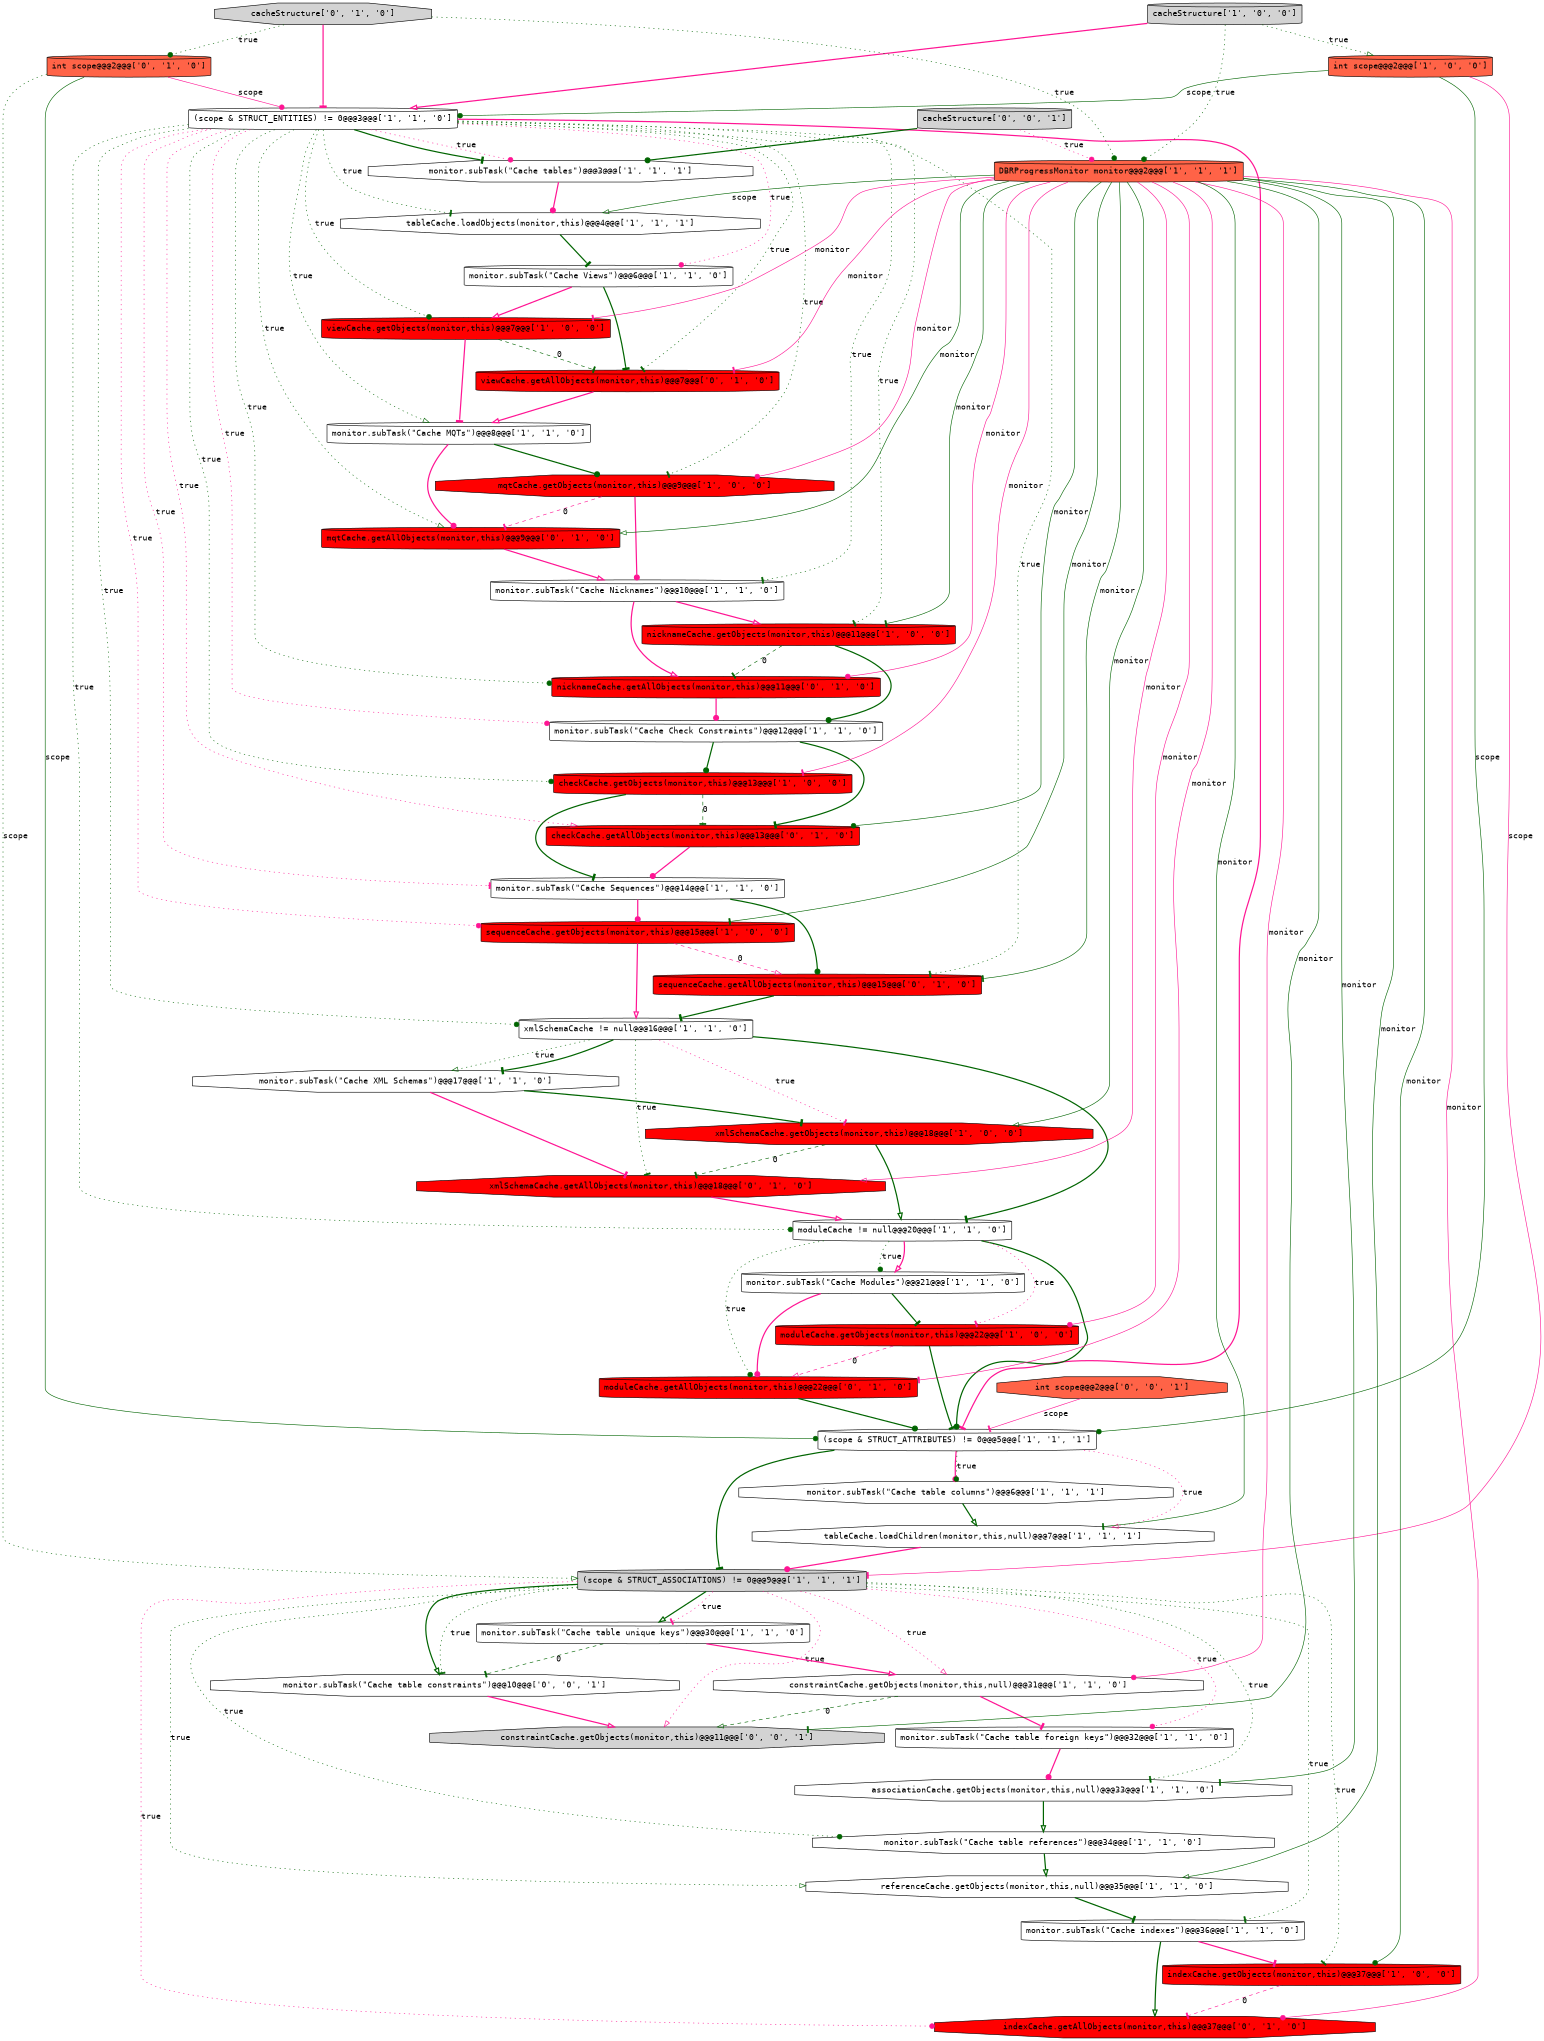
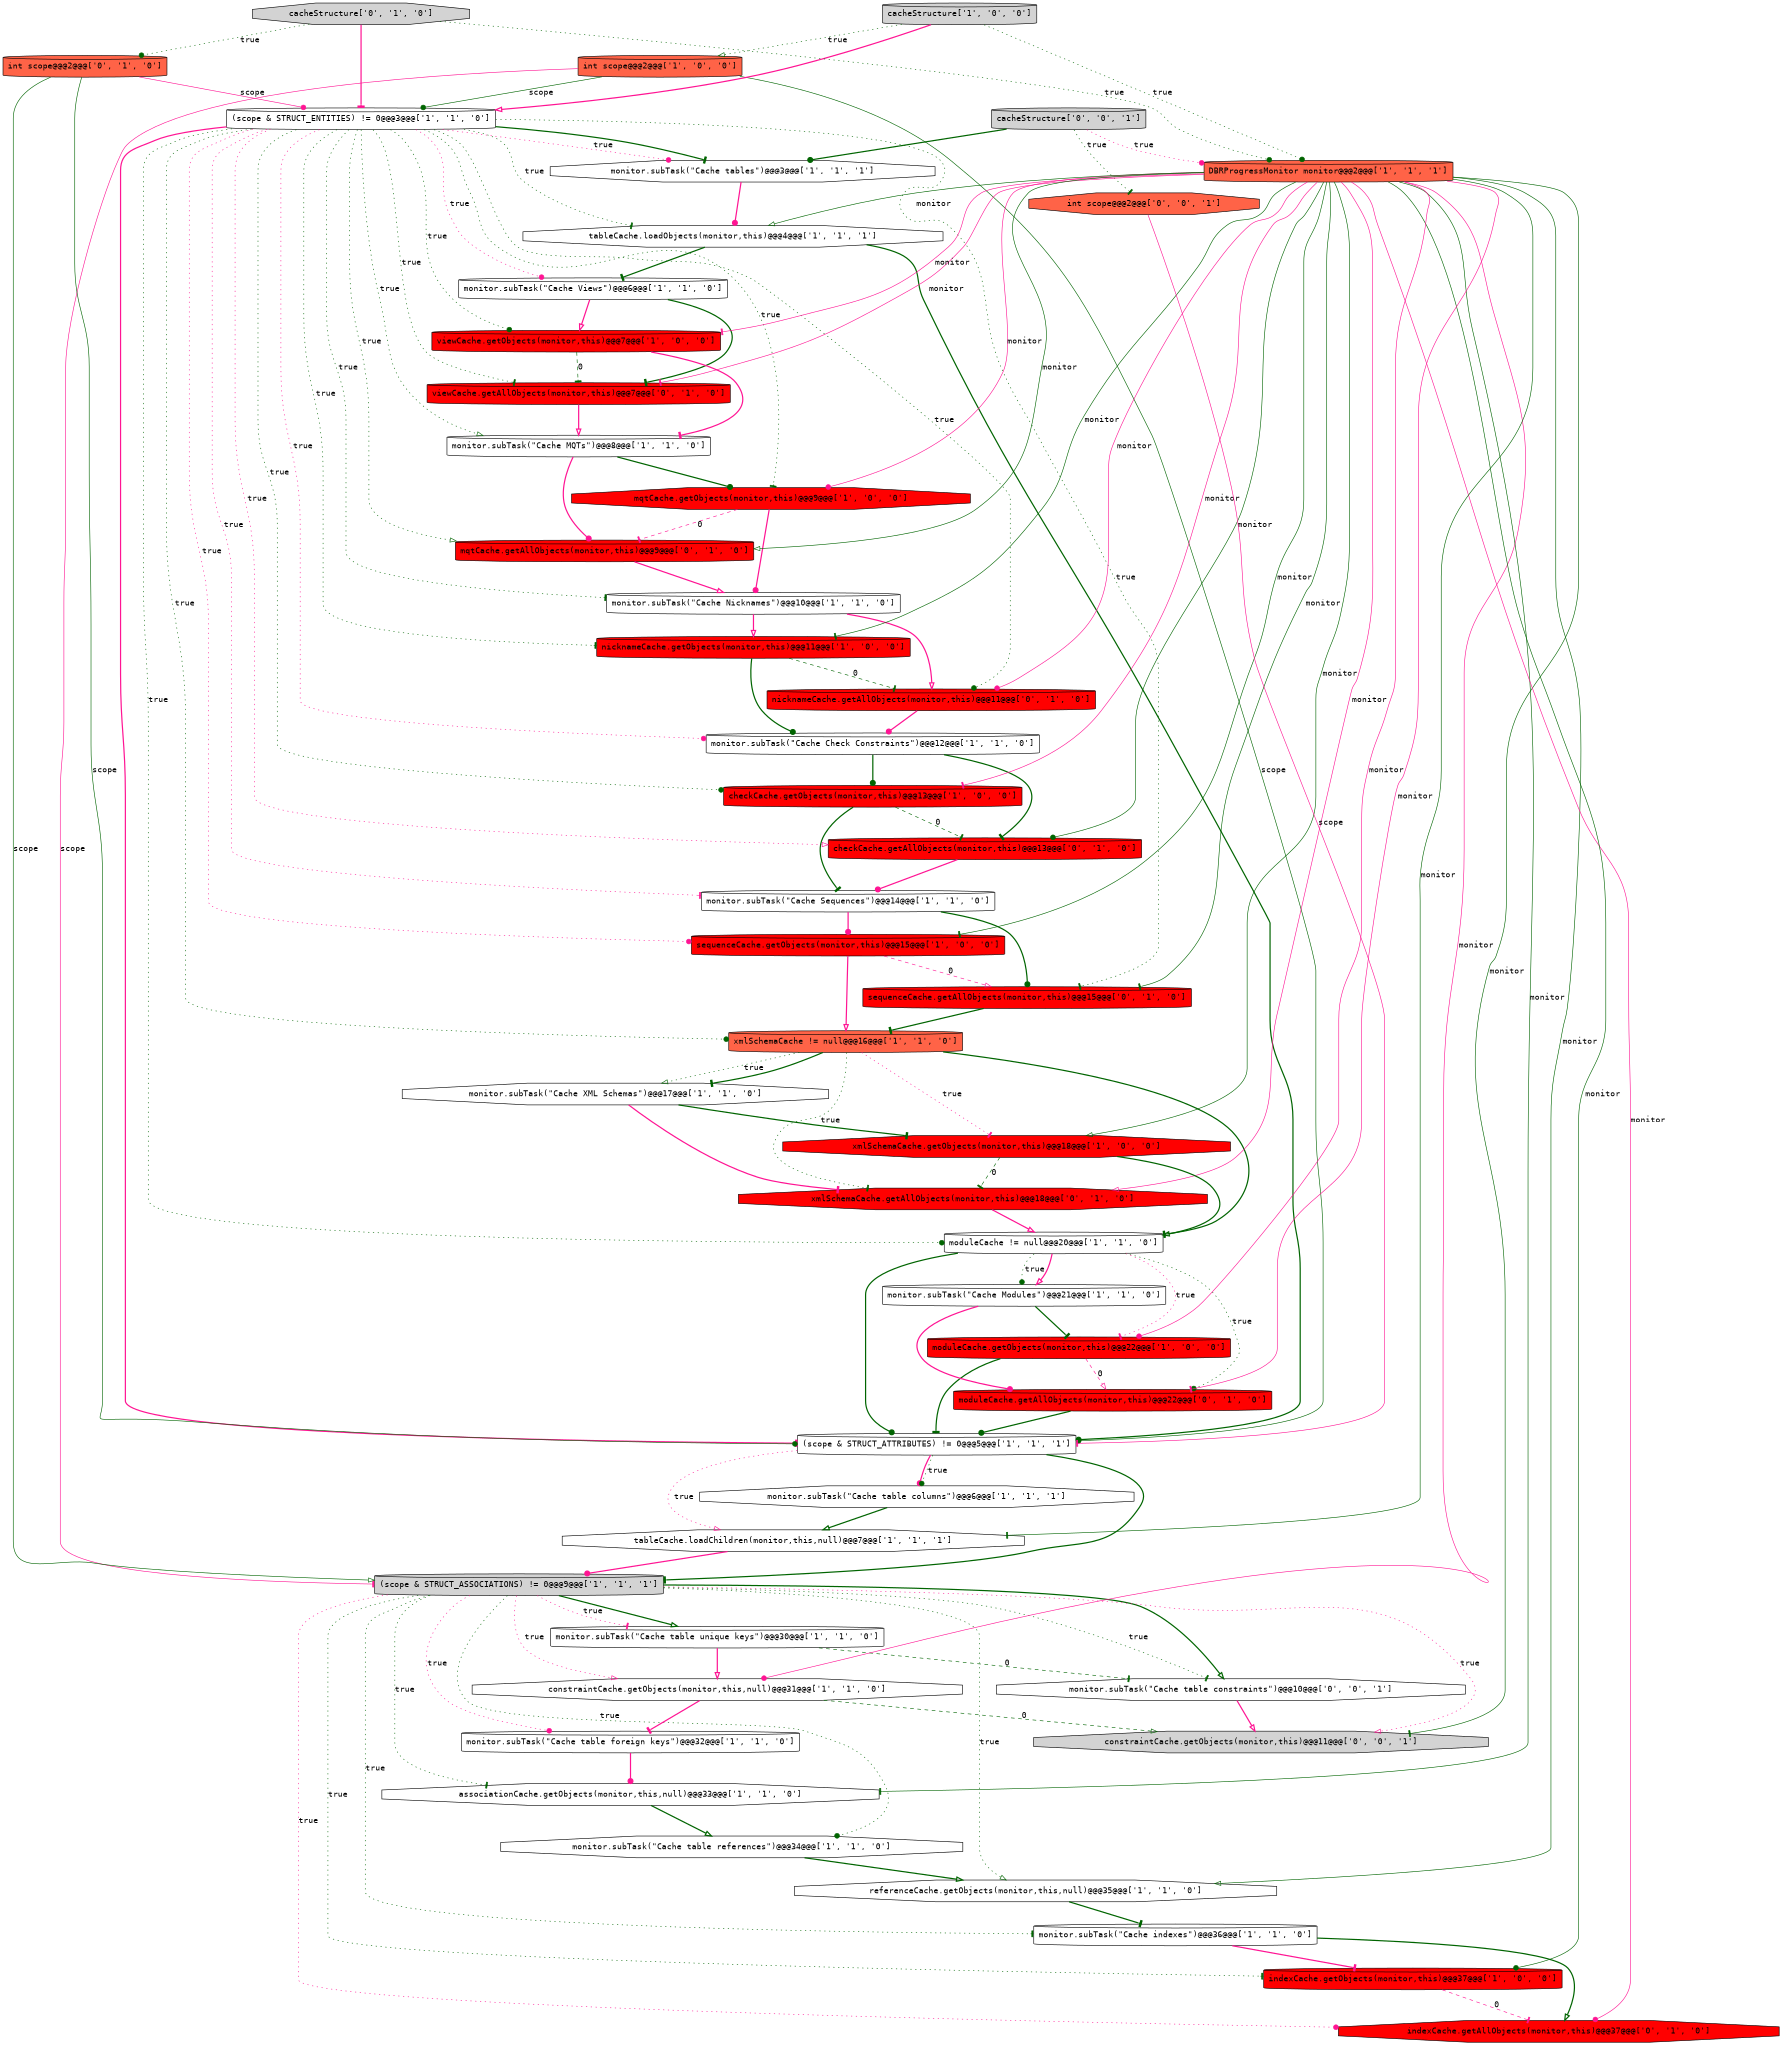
  digraph {
    fontname="DejaVu Sans Mono"
    node [fillcolor=white fontname="DejaVu Sans Mono" shape=cylinder style=filled]
    edge [arrowhead=tee color=darkgreen fontname="DejaVu Sans Mono" style=bold]
    n1 [label="monitor.subTask(\"Cache table constraints\")@@@10@@@['0', '0', '1']" shape=octagon]
    n2 [fillcolor=lightgray label="constraintCache.getObjects(monitor,this)@@@11@@@['0', '0', '1']" shape=octagon]
    n3 [label="monitor.subTask(\"Cache Check Constraints\")@@@12@@@['1', '1', '0']"]
    n4 [fillcolor=red label="checkCache.getAllObjects(monitor,this)@@@13@@@['0', '1', '0']"]
    n5 [fillcolor=red label="checkCache.getObjects(monitor,this)@@@13@@@['1', '0', '0']"]
    n6 [label="monitor.subTask(\"Cache Sequences\")@@@14@@@['1', '1', '0']"]
    n7 [fillcolor=tomato label="int scope@@@2@@@['1', '0', '0']"]
    n8 [fillcolor=lightgray label="(scope & STRUCT_ASSOCIATIONS) != 0@@@9@@@['1', '1', '1']"]
    n9 [label="(scope & STRUCT_ENTITIES) != 0@@@3@@@['1', '1', '0']"]
    n10 [label="(scope & STRUCT_ATTRIBUTES) != 0@@@5@@@['1', '1', '1']"]
    n11 [label="constraintCache.getObjects(monitor,this,null)@@@31@@@['1', '1', '0']" shape=octagon]
    n12 [label="associationCache.getObjects(monitor,this,null)@@@33@@@['1', '1', '0']" shape=octagon]
    n13 [label="referenceCache.getObjects(monitor,this,null)@@@35@@@['1', '1', '0']" shape=octagon]
    n14 [label="monitor.subTask(\"Cache table foreign keys\")@@@32@@@['1', '1', '0']"]
    n15 [fillcolor=red label="indexCache.getAllObjects(monitor,this)@@@37@@@['0', '1', '0']" shape=octagon]
    n16 [label="monitor.subTask(\"Cache table unique keys\")@@@30@@@['1', '1', '0']"]
    n17 [fillcolor=red label="indexCache.getObjects(monitor,this)@@@37@@@['1', '0', '0']"]
    n18 [label="monitor.subTask(\"Cache table references\")@@@34@@@['1', '1', '0']" shape=octagon]
    n19 [label="monitor.subTask(\"Cache indexes\")@@@36@@@['1', '1', '0']"]
    n20 [label="monitor.subTask(\"Cache tables\")@@@3@@@['1', '1', '1']" shape=octagon]
-   n21 [label="xmlSchemaCache != null@@@16@@@['1', '1', '0']"]
+   n21 [fillcolor=tomato label="xmlSchemaCache != null@@@16@@@['1', '1', '0']"]
    n22 [label="moduleCache != null@@@20@@@['1', '1', '0']"]
    n23 [fillcolor=red label="viewCache.getAllObjects(monitor,this)@@@7@@@['0', '1', '0']"]
    n24 [label="monitor.subTask(\"Cache MQTs\")@@@8@@@['1', '1', '0']"]
    n25 [fillcolor=red label="mqtCache.getObjects(monitor,this)@@@9@@@['1', '0', '0']" shape=octagon]
    n26 [label="tableCache.loadObjects(monitor,this)@@@4@@@['1', '1', '1']" shape=octagon]
    n27 [label="monitor.subTask(\"Cache Views\")@@@6@@@['1', '1', '0']"]
    n28 [label="monitor.subTask(\"Cache Nicknames\")@@@10@@@['1', '1', '0']"]
    n29 [fillcolor=red label="viewCache.getObjects(monitor,this)@@@7@@@['1', '0', '0']"]
    n30 [fillcolor=red label="nicknameCache.getObjects(monitor,this)@@@11@@@['1', '0', '0']"]
    n31 [fillcolor=red label="nicknameCache.getAllObjects(monitor,this)@@@11@@@['0', '1', '0']"]
    n32 [fillcolor=red label="sequenceCache.getObjects(monitor,this)@@@15@@@['1', '0', '0']"]
    n33 [fillcolor=red label="mqtCache.getAllObjects(monitor,this)@@@9@@@['0', '1', '0']"]
    n34 [fillcolor=red label="sequenceCache.getAllObjects(monitor,this)@@@15@@@['0', '1', '0']"]
    n35 [label="monitor.subTask(\"Cache table columns\")@@@6@@@['1', '1', '1']" shape=octagon]
    n36 [label="tableCache.loadChildren(monitor,this,null)@@@7@@@['1', '1', '1']" shape=octagon]
    n37 [fillcolor=lightgray label="cacheStructure['0', '0', '1']"]
    n38 [fillcolor=tomato label="DBRProgressMonitor monitor@@@2@@@['1', '1', '1']"]
    n39 [fillcolor=tomato label="int scope@@@2@@@['0', '0', '1']" shape=octagon]
    n40 [fillcolor=red label="xmlSchemaCache.getAllObjects(monitor,this)@@@18@@@['0', '1', '0']" shape=octagon]
    n41 [fillcolor=red label="xmlSchemaCache.getObjects(monitor,this)@@@18@@@['1', '0', '0']" shape=octagon]
    n42 [fillcolor=red label="moduleCache.getAllObjects(monitor,this)@@@22@@@['0', '1', '0']"]
    n43 [fillcolor=red label="moduleCache.getObjects(monitor,this)@@@22@@@['1', '0', '0']"]
    n44 [label="monitor.subTask(\"Cache XML Schemas\")@@@17@@@['1', '1', '0']" shape=octagon]
    n45 [label="monitor.subTask(\"Cache Modules\")@@@21@@@['1', '1', '0']"]
    n46 [fillcolor=tomato label="int scope@@@2@@@['0', '1', '0']"]
    n47 [fillcolor=lightgray label="cacheStructure['1', '0', '0']"]
    n48 [fillcolor=lightgray label="cacheStructure['0', '1', '0']" shape=octagon]
    n1 -> n2 [arrowhead=onormal color=deeppink]
    n3 -> n4
    n3 -> n5 [arrowhead=dot]
    n4 -> n6 [arrowhead=dot color=deeppink]
    n5 -> n4 [label=0 style=dashed]
    n5 -> n6
    n6 -> n32 [arrowhead=dot color=deeppink]
    n6 -> n34 [arrowhead=dot]
    n7 -> n8 [color=deeppink label=scope style=solid]
    n7 -> n9 [arrowhead=dot label=scope style=solid]
    n7 -> n10 [arrowhead=dot label=scope style=solid]
    n8 -> n1 [arrowhead=onormal]
    n8 -> n1 [label=true style=dotted]
    n8 -> n2 [arrowhead=onormal color=deeppink label=true style=dotted]
    n8 -> n11 [arrowhead=onormal color=deeppink label=true style=dotted]
    n8 -> n12 [label=true style=dotted]
    n8 -> n13 [arrowhead=onormal label=true style=dotted]
    n8 -> n14 [arrowhead=dot color=deeppink label=true style=dotted]
    n8 -> n15 [arrowhead=dot color=deeppink label=true style=dotted]
    n8 -> n16 [arrowhead=onormal]
    n8 -> n16 [color=deeppink label=true style=dotted]
    n8 -> n17 [label=true style=dotted]
    n8 -> n18 [arrowhead=dot label=true style=dotted]
    n8 -> n19 [label=true style=dotted]
    n9 -> n3 [arrowhead=dot color=deeppink label=true style=dotted]
    n9 -> n4 [arrowhead=onormal color=deeppink label=true style=dotted]
    n9 -> n5 [arrowhead=dot label=true style=dotted]
    n9 -> n6 [color=deeppink label=true style=dotted]
    n9 -> n10 [color=deeppink]
    n9 -> n20 [arrowhead=dot color=deeppink label=true style=dotted]
    n9 -> n20
    n9 -> n21 [arrowhead=dot label=true style=dotted]
    n9 -> n22 [arrowhead=dot label=true style=dotted]
    n9 -> n23 [label=true style=dotted]
    n9 -> n24 [arrowhead=onormal label=true style=dotted]
    n9 -> n25 [label=true style=dotted]
    n9 -> n26 [label=true style=dotted]
    n9 -> n27 [arrowhead=dot color=deeppink label=true style=dotted]
    n9 -> n28 [label=true style=dotted]
    n9 -> n29 [arrowhead=dot label=true style=dotted]
    n9 -> n30 [label=true style=dotted]
    n9 -> n31 [arrowhead=dot label=true style=dotted]
    n9 -> n32 [arrowhead=dot color=deeppink label=true style=dotted]
    n9 -> n33 [arrowhead=onormal label=true style=dotted]
    n9 -> n34 [label=true style=dotted]
    n10 -> n8
    n10 -> n35 [arrowhead=dot color=deeppink]
    n10 -> n35 [arrowhead=dot label=true style=dotted]
    n10 -> n36 [arrowhead=onormal color=deeppink label=true style=dotted]
    n11 -> n2 [arrowhead=onormal label=0 style=dashed]
    n11 -> n14 [color=deeppink]
    n12 -> n18 [arrowhead=onormal]
    n13 -> n19
    n14 -> n12 [arrowhead=dot color=deeppink]
    n16 -> n1 [label=0 style=dashed]
    n16 -> n11 [arrowhead=onormal color=deeppink]
    n17 -> n15 [color=deeppink label=0 style=dashed]
    n18 -> n13 [arrowhead=onormal]
    n19 -> n15 [arrowhead=onormal]
    n19 -> n17 [color=deeppink]
    n20 -> n26 [arrowhead=dot color=deeppink]
    n21 -> n22
    n21 -> n40 [label=true style=dotted]
    n21 -> n41 [color=deeppink label=true style=dotted]
    n21 -> n44 [arrowhead=onormal label=true style=dotted]
    n21 -> n44
    n22 -> n10 [arrowhead=dot]
    n22 -> n42 [arrowhead=dot label=true style=dotted]
    n22 -> n43 [color=deeppink label=true style=dotted]
    n22 -> n45 [arrowhead=dot label=true style=dotted]
    n22 -> n45 [arrowhead=onormal color=deeppink]
    n23 -> n24 [arrowhead=onormal color=deeppink]
    n24 -> n25 [arrowhead=dot]
    n24 -> n33 [arrowhead=dot color=deeppink]
    n25 -> n28 [arrowhead=dot color=deeppink]
    n25 -> n33 [color=deeppink label=0 style=dashed]
+   n26 -> n10 [arrowhead=dot]
    n26 -> n27
    n27 -> n23
    n27 -> n29 [arrowhead=onormal color=deeppink]
    n28 -> n30 [arrowhead=onormal color=deeppink]
    n28 -> n31 [arrowhead=onormal color=deeppink]
    n29 -> n23 [label=0 style=dashed]
    n29 -> n24 [color=deeppink]
    n30 -> n3 [arrowhead=dot]
    n30 -> n31 [label=0 style=dashed]
    n31 -> n3 [arrowhead=dot color=deeppink]
    n32 -> n21 [arrowhead=onormal color=deeppink]
    n32 -> n34 [arrowhead=onormal color=deeppink label=0 style=dashed]
    n33 -> n28 [arrowhead=onormal color=deeppink]
    n34 -> n21
    n35 -> n36 [arrowhead=onormal]
    n36 -> n8 [arrowhead=dot color=deeppink]
    n37 -> n20 [arrowhead=dot]
    n37 -> n38 [arrowhead=dot color=deeppink label=true style=dotted]
+   n37 -> n39 [label=true style=dotted]
    n38 -> n2 [label=monitor style=solid]
    n38 -> n4 [arrowhead=dot label=monitor style=solid]
    n38 -> n5 [color=deeppink label=monitor style=solid]
    n38 -> n11 [arrowhead=dot color=deeppink label=monitor style=solid]
    n38 -> n12 [label=monitor style=solid]
    n38 -> n13 [arrowhead=onormal label=monitor style=solid]
    n38 -> n15 [arrowhead=dot color=deeppink label=monitor style=solid]
    n38 -> n17 [arrowhead=dot label=monitor style=solid]
    n38 -> n23 [color=deeppink label=monitor style=solid]
    n38 -> n25 [arrowhead=dot color=deeppink label=monitor style=solid]
-   n38 -> n26 [arrowhead=onormal label=scope style=solid]
+   n38 -> n26 [arrowhead=onormal label=monitor style=solid]
    n38 -> n29 [color=deeppink label=monitor style=solid]
    n38 -> n30 [label=monitor style=solid]
    n38 -> n31 [arrowhead=dot color=deeppink label=monitor style=solid]
    n38 -> n32 [label=monitor style=solid]
    n38 -> n33 [arrowhead=onormal label=monitor style=solid]
    n38 -> n34 [label=monitor style=solid]
    n38 -> n36 [label=monitor style=solid]
    n38 -> n40 [arrowhead=onormal color=deeppink label=monitor style=solid]
    n38 -> n41 [arrowhead=onormal label=monitor style=solid]
    n38 -> n42 [color=deeppink label=monitor style=solid]
    n38 -> n43 [arrowhead=dot color=deeppink label=monitor style=solid]
    n39 -> n10 [color=deeppink label=scope style=solid]
    n40 -> n22 [arrowhead=onormal color=deeppink]
    n41 -> n22 [arrowhead=onormal]
    n41 -> n40 [label=0 style=dashed]
    n42 -> n10 [arrowhead=dot]
    n43 -> n10
    n43 -> n42 [arrowhead=onormal color=deeppink label=0 style=dashed]
    n44 -> n40 [color=deeppink]
    n44 -> n41
    n45 -> n42 [arrowhead=dot color=deeppink]
    n45 -> n43
-   n46 -> n8 [arrowhead=onormal label=scope style=dotted]
+   n46 -> n8 [arrowhead=onormal label=scope style=solid]
    n46 -> n9 [arrowhead=dot color=deeppink label=scope style=solid]
    n46 -> n10 [arrowhead=dot label=scope style=solid]
    n47 -> n7 [arrowhead=onormal label=true style=dotted]
    n47 -> n9 [arrowhead=onormal color=deeppink]
    n47 -> n38 [arrowhead=dot label=true style=dotted]
    n48 -> n9 [color=deeppink]
    n48 -> n38 [arrowhead=dot label=true style=dotted]
    n48 -> n46 [arrowhead=dot label=true style=dotted]
  }
